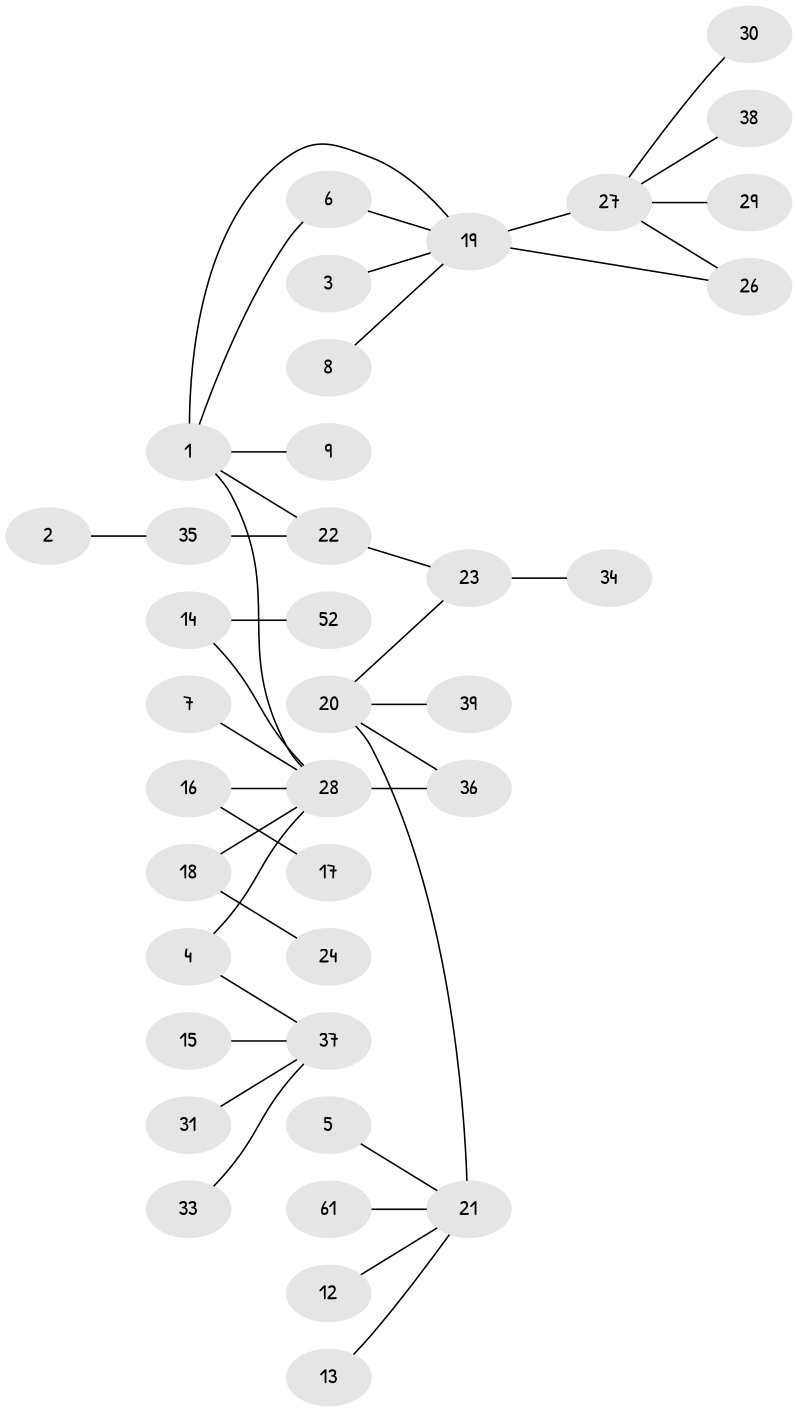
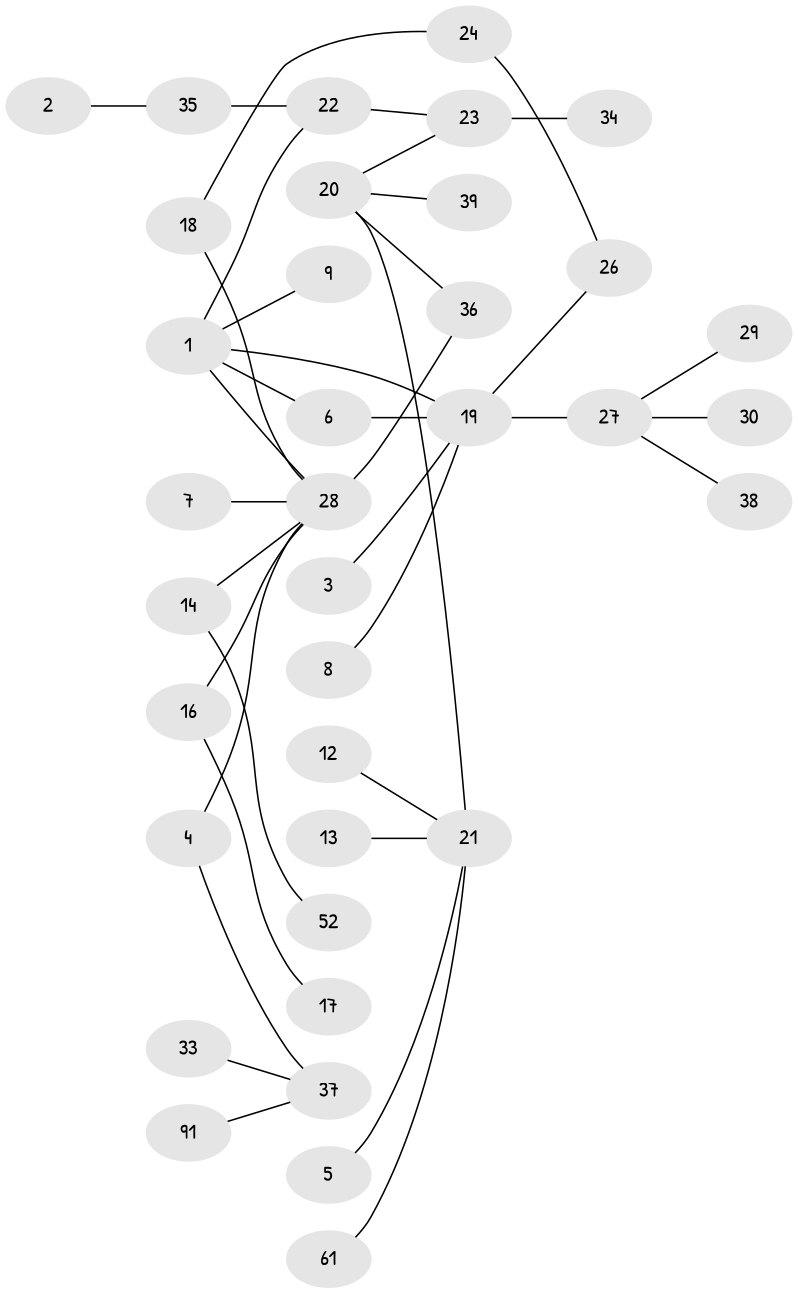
  graph {
    fontname="Patrick Hand"
    rankdir=LR
    node [color=gray90 fontname="Patrick Hand" style=filled]
    edge [fontname="Patrick Hand" weight=1.0]
    1
    6
    9
    19
    22
    28
    26
    27
    23
    36
    2
    35
    3
    4
    37
    5
    21
    7
    8
    n20 [label=61]
    12
    13
    14
    n24 [label=52]
-   15
    16
    17
    18
    24
    29
    30
    38
    20
    39
    34
-   31
+   31 [label=91]
    33
    1 -- 6
    1 -- 9
    1 -- 19
    1 -- 22
    1 -- 28
    6 -- 19
    19 -- 26
    19 -- 27
    22 -- 23
    28 -- 36
    27 -- 29
    27 -- 30
    27 -- 38
    23 -- 34
    2 -- 35
    35 -- 22
    3 -- 19
    4 -- 28
    4 -- 37
    5 -- 21
    7 -- 28
    8 -- 19
    n20 -- 21
    12 -- 21
    13 -- 21
    14 -- 28
    14 -- n24
-   15 -- 37
    16 -- 28
    16 -- 17
    18 -- 28
    18 -- 24
-   27 -- 26
+   24 -- 26
    20 -- 23
    20 -- 36
    20 -- 21
    20 -- 39
    31 -- 37
    33 -- 37
  }
